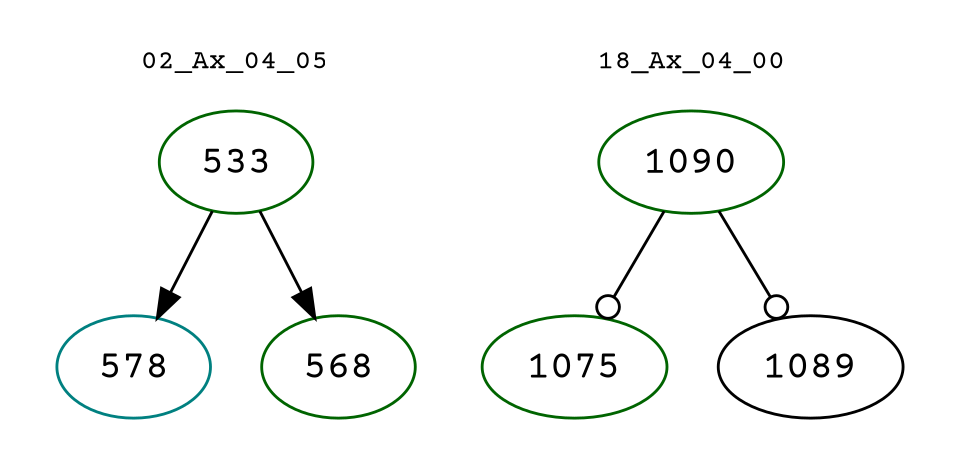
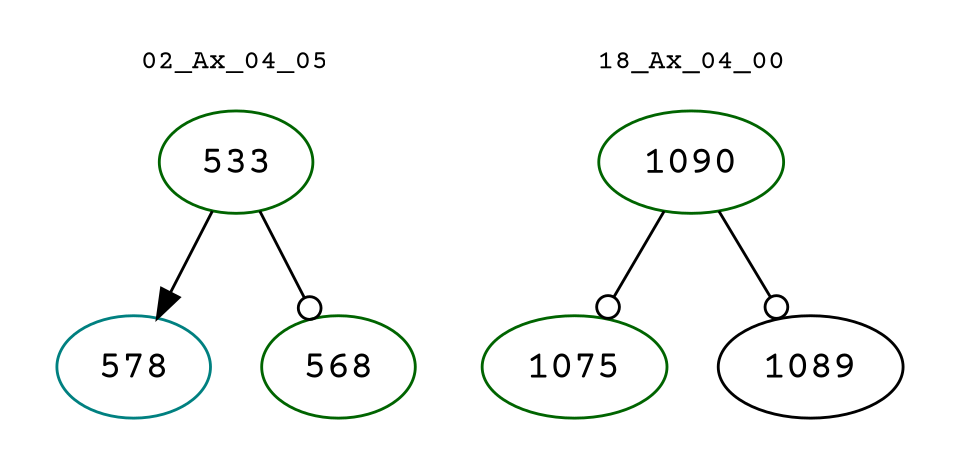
  digraph {
    fontname="Courier Prime"
    node [color=darkgreen fontname="Courier Prime"]
    edge [arrowhead=normal color=black fontname="Courier Prime"]
    n1 [color=teal label=578]
    n2 [label=533]
    n3 [label=568]
    n4 [label=1090]
    n5 [label=1075]
    n6 [color=black label=1089]
    subgraph cluster_1 {
      color=white
      fontsize=10
      label="02_Ax_04_05"
      n1
      n2
      n3
    }
    subgraph cluster_2 {
      color=white
      fontsize=10
      label="18_Ax_04_00"
      n4
      n5
      n6
    }
    n2 -> n1
-   n2 -> n3
+   n2 -> n3 [arrowhead=odot]
    n4 -> n5 [arrowhead=odot]
    n4 -> n6 [arrowhead=odot]
  }
